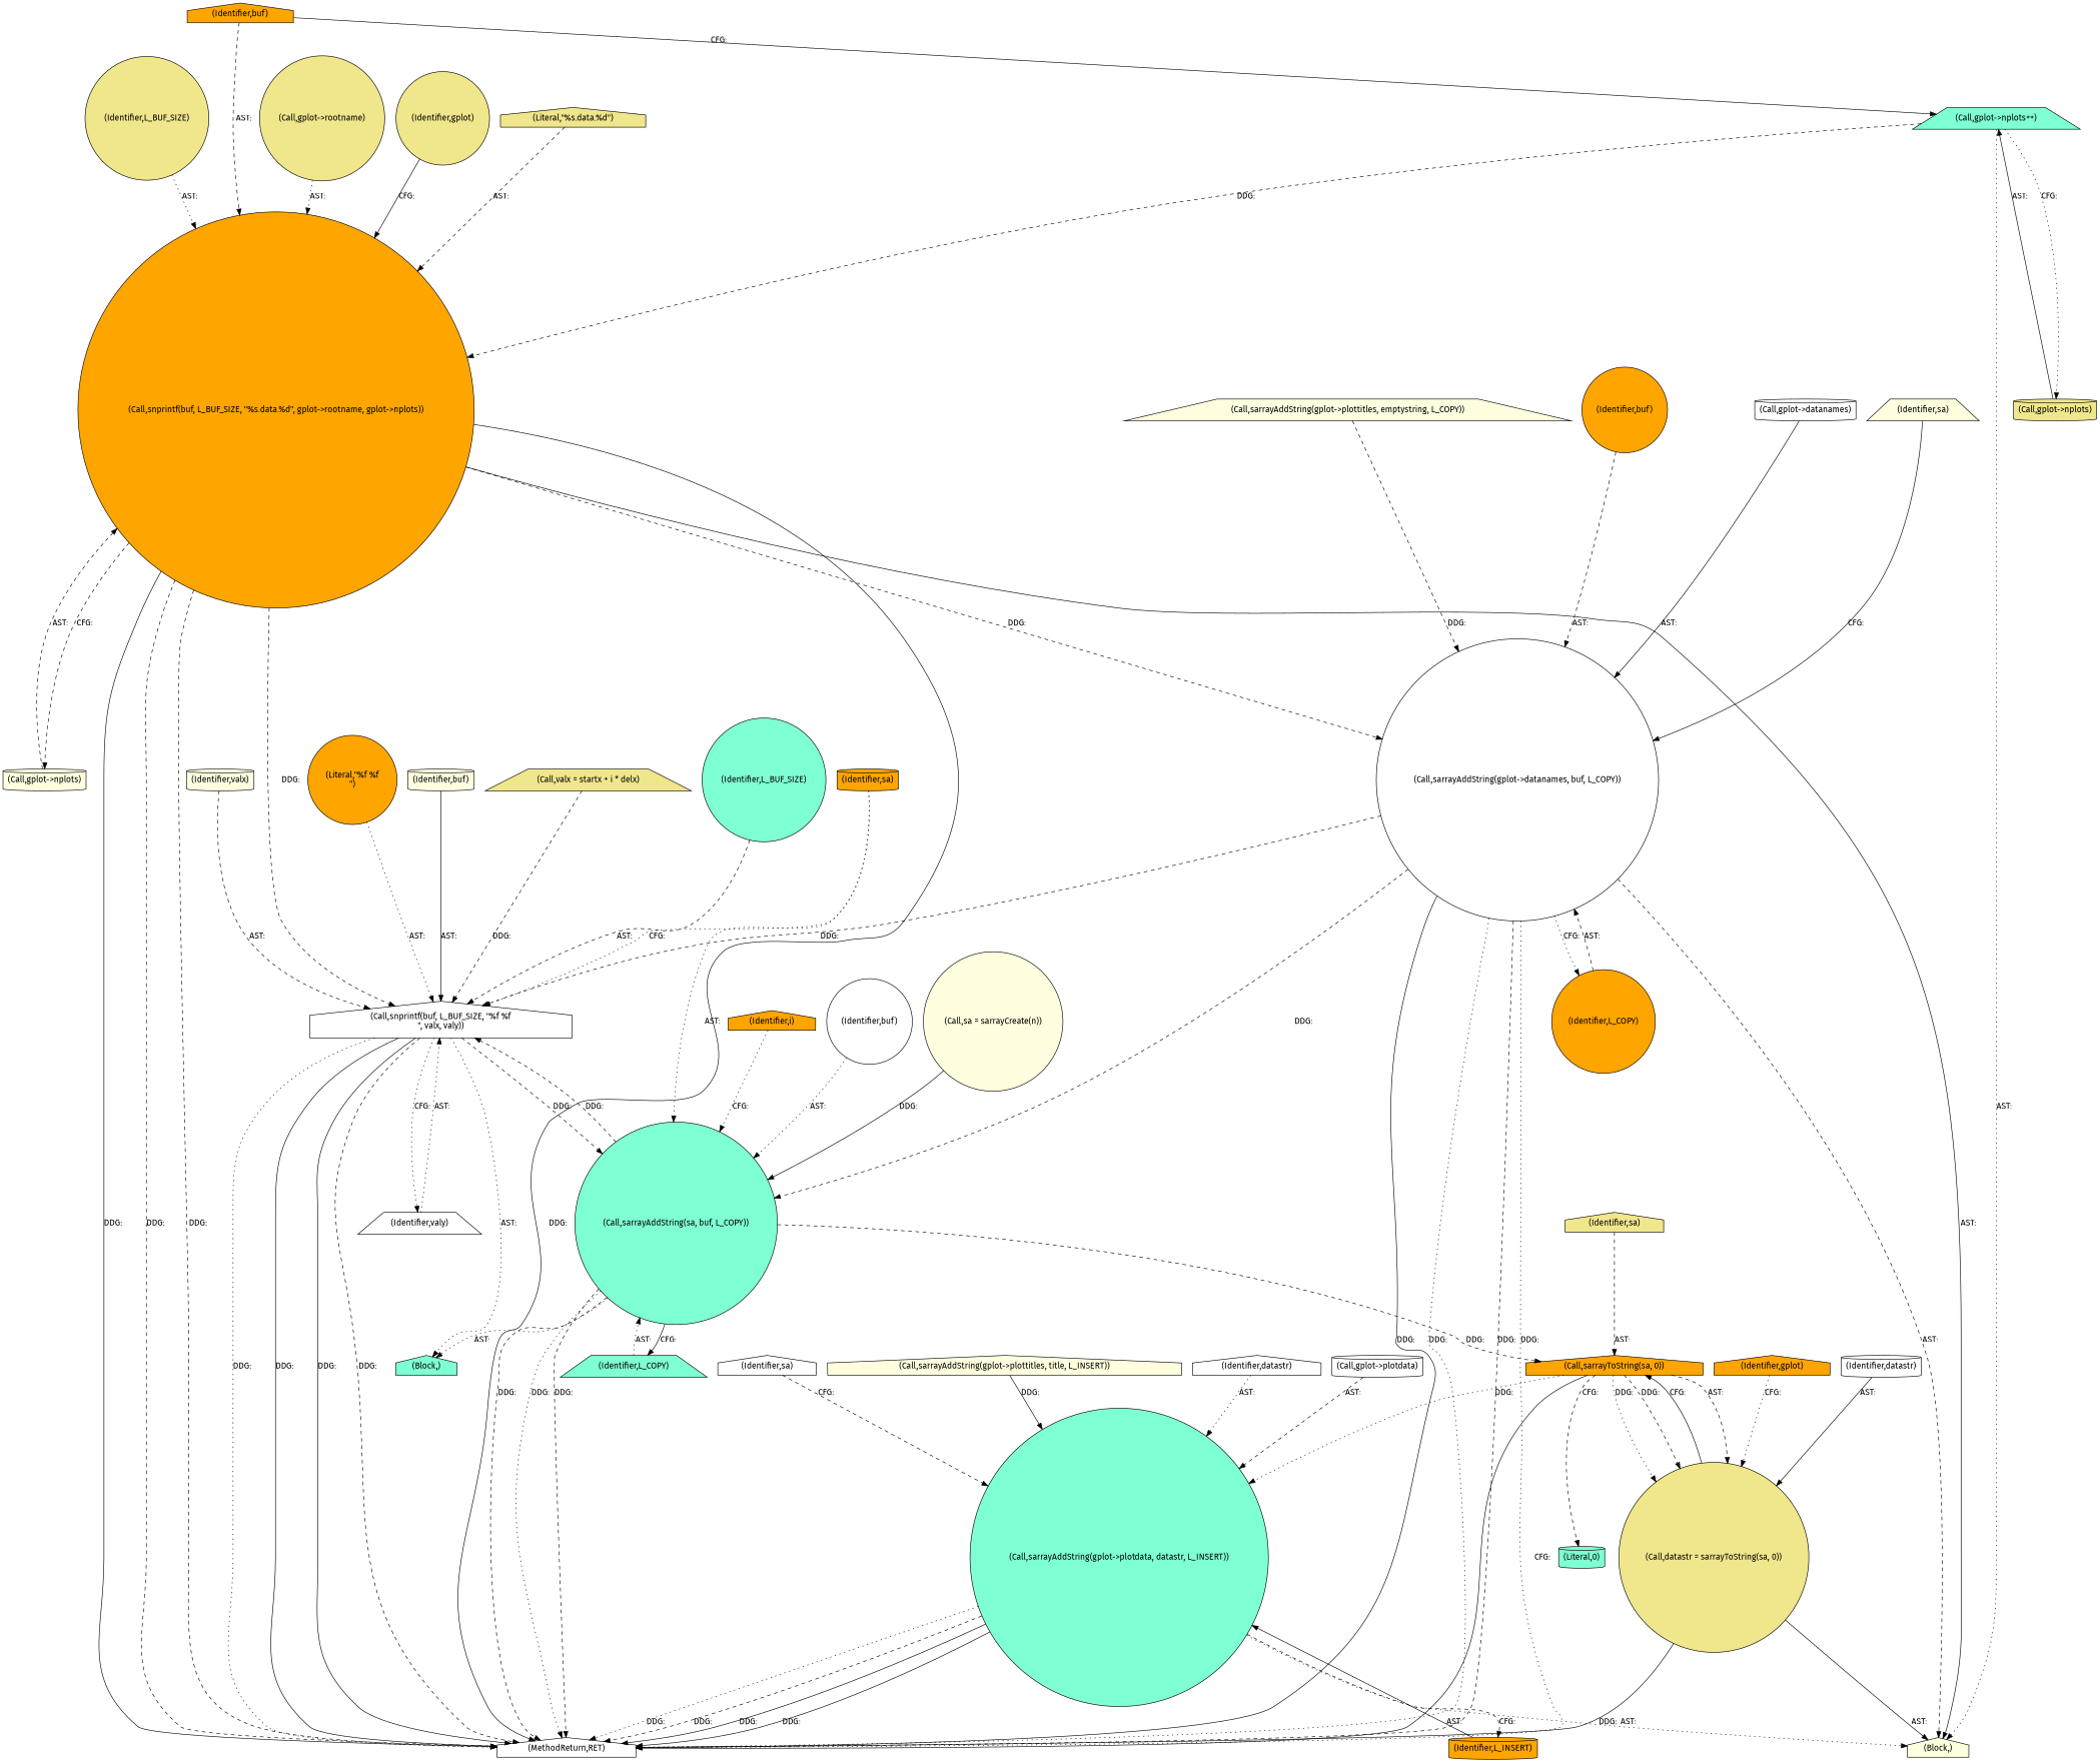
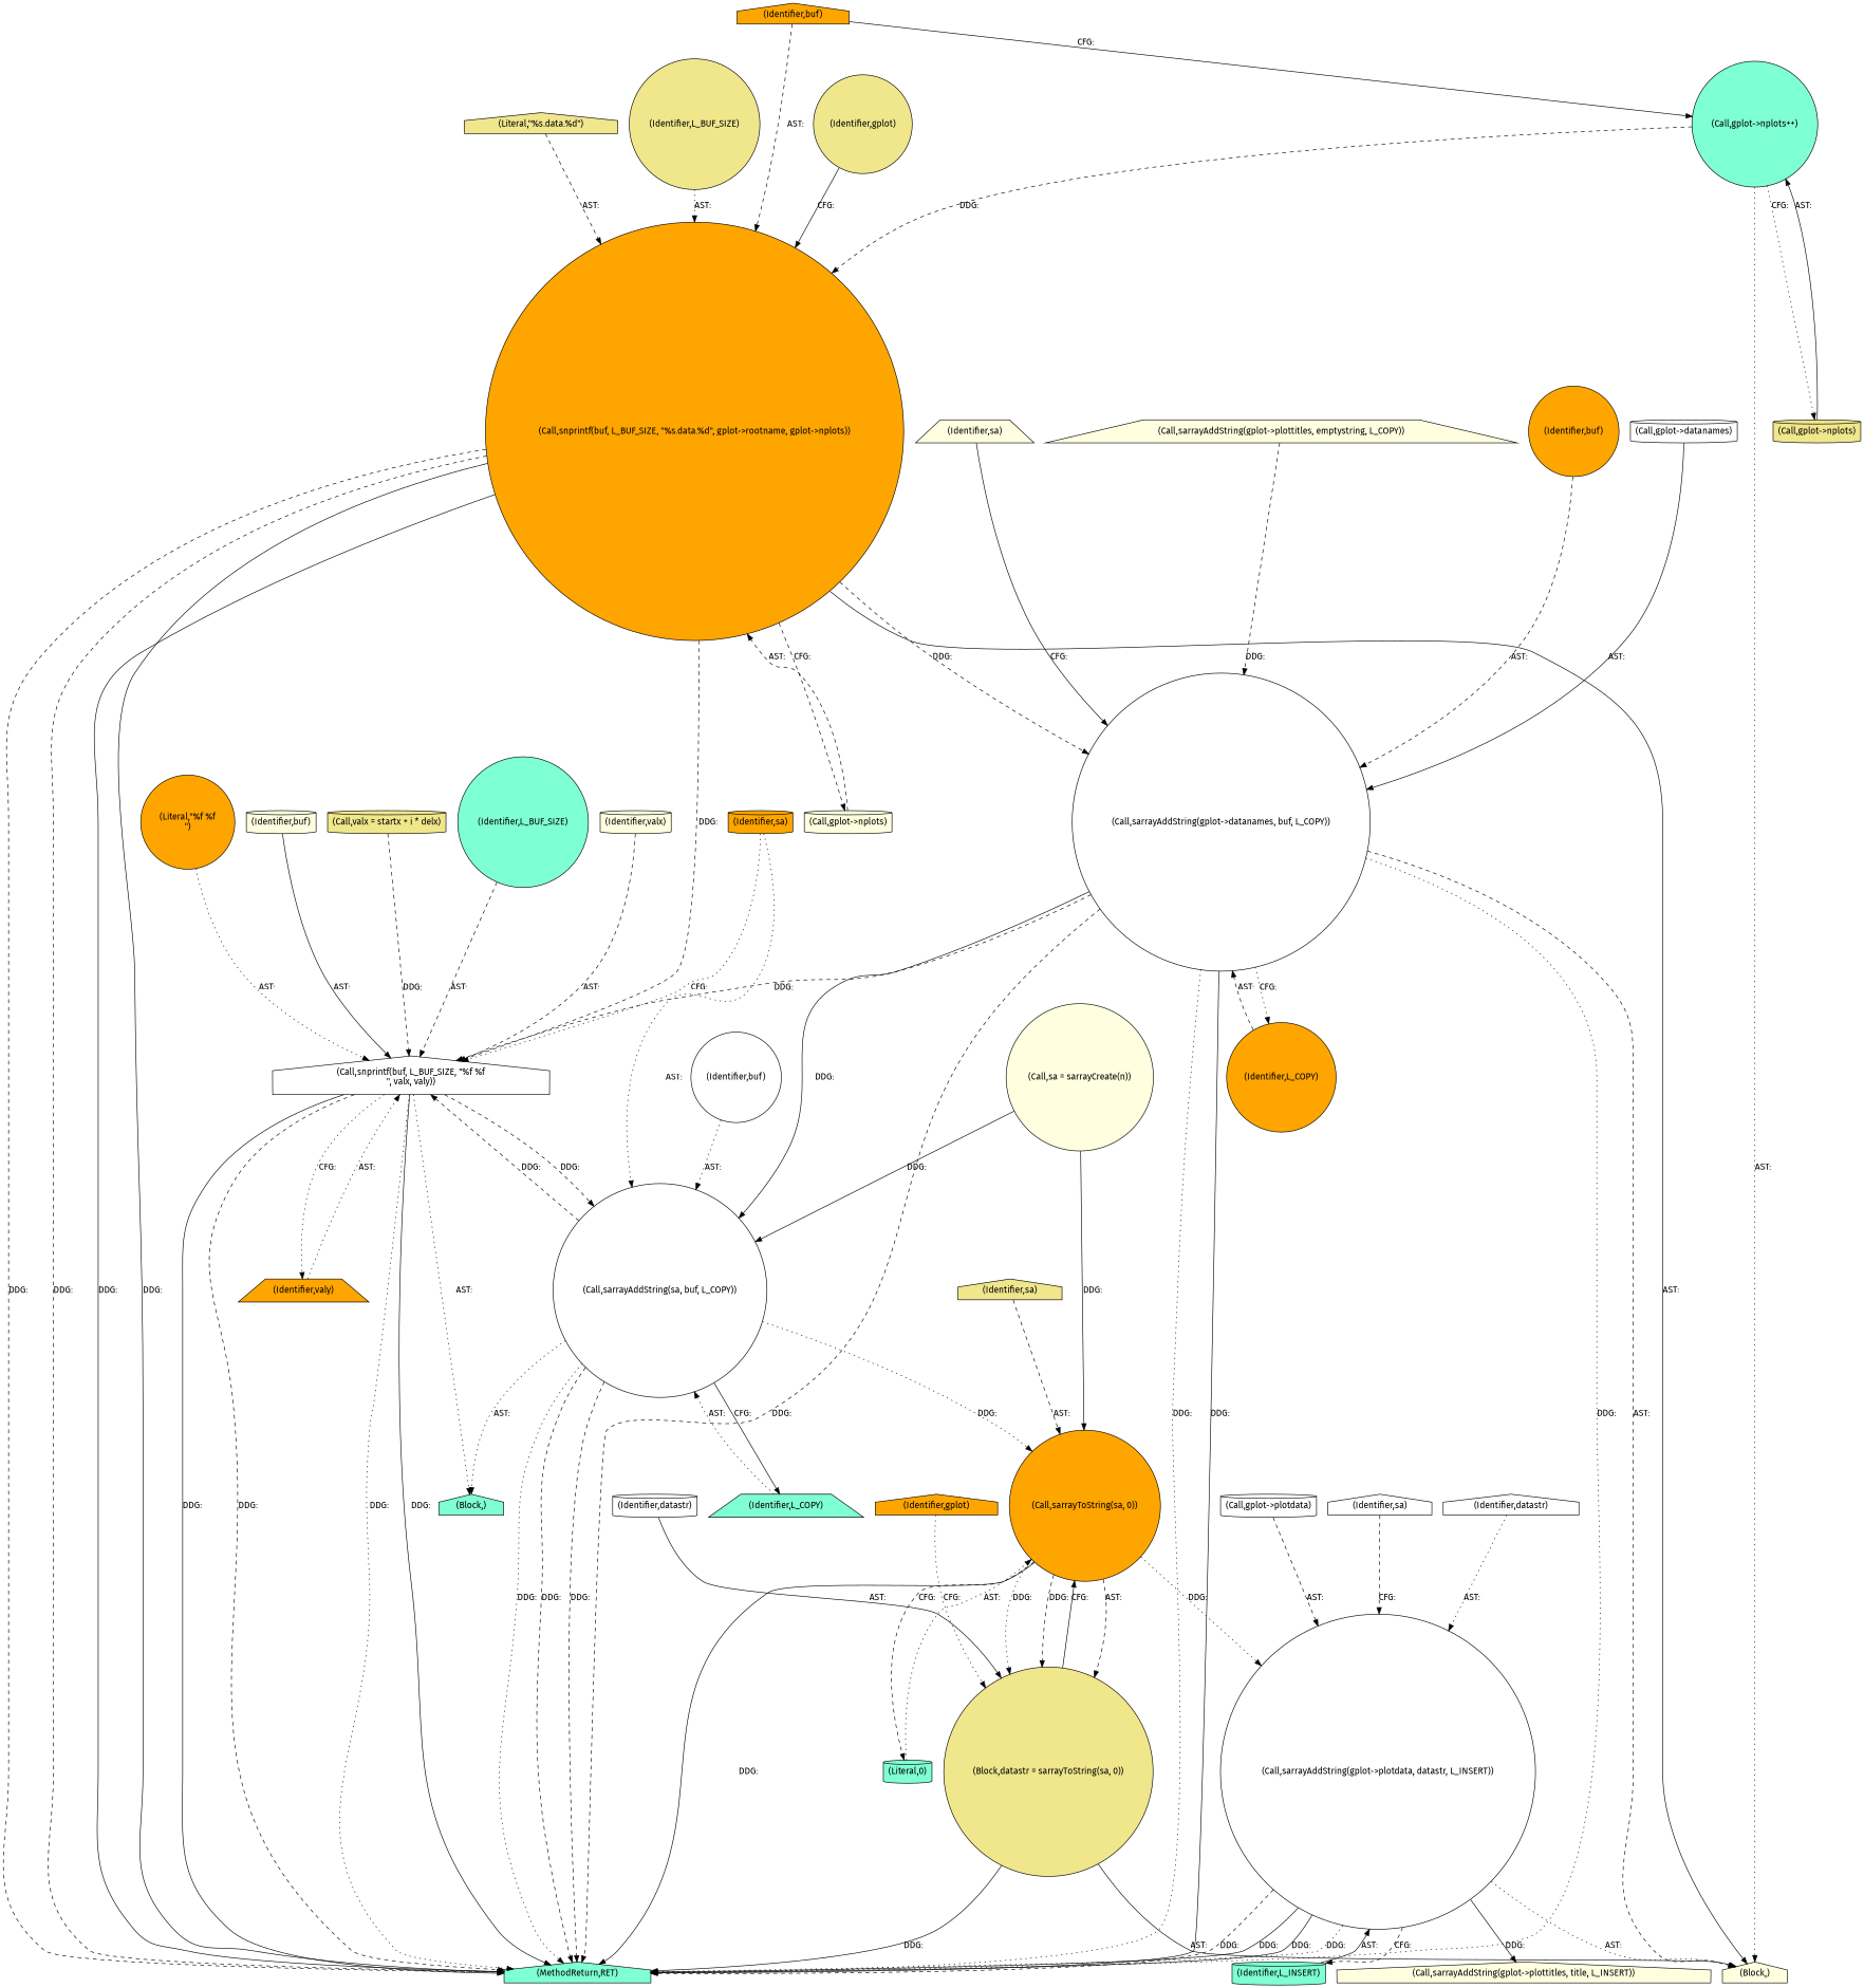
  digraph {
    fontname="Fira Sans"
    node [fillcolor=white fontname="Fira Sans" shape=circle style=filled]
    edge [fontname="Fira Sans" style=dashed]
    n1 [fillcolor=orange label="(Call,snprintf(buf, L_BUF_SIZE, \"%s.data.%d\", gplot->rootname, gplot->nplots))"]
    n2 [label="(Call,sarrayAddString(gplot->datanames, buf, L_COPY))"]
    n3 [label="(Call,snprintf(buf, L_BUF_SIZE, \"%f %f\n\", valx, valy))" shape=house]
    n4 [fillcolor=lightyellow label="(Block,)" shape=house]
    n5 [fillcolor=lightyellow label="(Call,gplot->nplots)" shape=cylinder]
-   n6 [label="(MethodReturn,RET)" shape=house]
-   n7 [fillcolor=aquamarine label="(Call,sarrayAddString(sa, buf, L_COPY))"]
+   n6 [fillcolor=aquamarine label="(MethodReturn,RET)" shape=house]
+   n7 [label="(Call,sarrayAddString(sa, buf, L_COPY))"]
    n8 [fillcolor=orange label="(Identifier,L_COPY)"]
    n9 [fillcolor=aquamarine label="(Block,)" shape=house]
-   n10 [label="(Identifier,valy)" shape=trapezium]
-   n11 [fillcolor=aquamarine label="(Call,gplot->nplots++)" shape=trapezium]
+   n10 [fillcolor=orange label="(Identifier,valy)" shape=trapezium]
+   n11 [fillcolor=aquamarine label="(Call,gplot->nplots++)"]
    n12 [fillcolor=khaki label="(Call,gplot->nplots)" shape=cylinder]
-   n13 [fillcolor=orange label="(Call,sarrayToString(sa, 0))" shape=house]
+   n13 [fillcolor=orange label="(Call,sarrayToString(sa, 0))"]
    n14 [fillcolor=aquamarine label="(Identifier,L_COPY)" shape=trapezium]
-   n15 [fillcolor=khaki label="(Call,datastr = sarrayToString(sa, 0))"]
+   n15 [fillcolor=khaki label="(Block,datastr = sarrayToString(sa, 0))"]
    n16 [fillcolor=aquamarine label="(Literal,0)" shape=cylinder]
-   n17 [fillcolor=aquamarine label="(Call,sarrayAddString(gplot->plotdata, datastr, L_INSERT))"]
-   n18 [fillcolor=orange label="(Identifier,L_INSERT)" shape=cylinder]
+   n17 [label="(Call,sarrayAddString(gplot->plotdata, datastr, L_INSERT))"]
+   n18 [fillcolor=aquamarine label="(Identifier,L_INSERT)" shape=cylinder]
    n19 [fillcolor=khaki label="(Identifier,L_BUF_SIZE)"]
-   n20 [fillcolor=khaki label="(Call,valx = startx + i * delx)" shape=trapezium]
+   n20 [fillcolor=khaki label="(Call,valx = startx + i * delx)" shape=cylinder]
    n21 [fillcolor=aquamarine label="(Identifier,L_BUF_SIZE)"]
    n22 [fillcolor=lightyellow label="(Identifier,valx)" shape=cylinder]
    n23 [label="(Identifier,buf)"]
    n24 [fillcolor=khaki label="(Identifier,sa)" shape=house]
    n25 [fillcolor=orange label="(Identifier,sa)" shape=cylinder]
    n26 [fillcolor=lightyellow label="(Call,sa = sarrayCreate(n))"]
    n27 [label="(Call,gplot->plotdata)" shape=cylinder]
    n28 [fillcolor=orange label="(Identifier,buf)" shape=house]
-   n29 [fillcolor=khaki label="(Call,gplot->rootname)"]
    n30 [fillcolor=khaki label="(Identifier,gplot)"]
    n31 [label="(Identifier,sa)" shape=house]
    n32 [fillcolor=lightyellow label="(Identifier,sa)" shape=trapezium]
    n33 [label="(Identifier,datastr)" shape=cylinder]
    n34 [fillcolor=orange label="(Identifier,gplot)" shape=house]
    n35 [fillcolor=lightyellow label="(Call,sarrayAddString(gplot->plottitles, emptystring, L_COPY))" shape=trapezium]
    n36 [label="(Identifier,datastr)" shape=house]
    n37 [fillcolor=orange label="(Identifier,buf)"]
    n38 [fillcolor=orange label="(Literal,\"%f %f\n\")"]
    n39 [label="(Call,gplot->datanames)" shape=cylinder]
    n40 [fillcolor=lightyellow label="(Call,sarrayAddString(gplot->plottitles, title, L_INSERT))" shape=house]
    n41 [fillcolor=khaki label="(Literal,\"%s.data.%d\")" shape=house]
    n42 [fillcolor=lightyellow label="(Identifier,buf)" shape=cylinder]
-   n43 [fillcolor=orange label="(Identifier,i)" shape=house]
    n1 -> n2 [label="DDG: "]
    n1 -> n3 [label="DDG: "]
    n1 -> n4 [label="AST: " style=solid]
    n1 -> n5 [label="CFG: "]
    n1 -> n6 [label="DDG: " style=solid]
    n1 -> n6 [label="DDG: "]
    n1 -> n6 [label="DDG: "]
    n1 -> n6 [label="DDG: " style=solid]
    n2 -> n3 [label="DDG: "]
    n2 -> n4 [label="AST: "]
    n2 -> n6 [label="DDG: "]
    n2 -> n6 [label="DDG: " style=dotted]
    n2 -> n6 [label="DDG: " style=solid]
    n2 -> n6 [label="DDG: " style=dotted]
-   n2 -> n7 [label="DDG: "]
+   n2 -> n7 [label="DDG: " style=solid]
    n2 -> n8 [label="CFG: " style=dotted]
    n3 -> n6 [label="DDG: "]
    n3 -> n6 [label="DDG: " style=dotted]
    n3 -> n6 [label="DDG: " style=solid]
    n3 -> n6 [label="DDG: " style=solid]
    n3 -> n7 [label="DDG: "]
    n3 -> n9 [label="AST: " style=dotted]
    n3 -> n10 [label="CFG: " style=dotted]
    n5 -> n1 [label="AST: "]
    n7 -> n3 [label="DDG: "]
    n7 -> n6 [label="DDG: "]
    n7 -> n6 [label="DDG: "]
    n7 -> n6 [label="DDG: " style=dotted]
    n7 -> n9 [label="AST: " style=dotted]
-   n7 -> n13 [label="DDG: "]
+   n7 -> n13 [label="DDG: " style=dotted]
    n7 -> n14 [label="CFG: " style=solid]
    n8 -> n2 [label="AST: "]
    n10 -> n3 [label="AST: " style=dotted]
    n11 -> n1 [label="DDG: "]
    n11 -> n4 [label="AST: " style=dotted]
    n11 -> n12 [label="CFG: " style=dotted]
    n12 -> n11 [label="AST: " style=solid]
-   n13 -> n6 [label="CFG: " style=solid]
+   n13 -> n6 [label="DDG: " style=solid]
    n13 -> n15 [label="AST: "]
    n13 -> n15 [label="DDG: " style=dotted]
    n13 -> n15 [label="DDG: "]
    n13 -> n16 [label="CFG: "]
    n13 -> n17 [label="DDG: " style=dotted]
    n14 -> n7 [label="AST: " style=dotted]
    n15 -> n4 [label="AST: " style=solid]
    n15 -> n6 [label="DDG: " style=solid]
    n15 -> n13 [label="CFG: " style=solid]
+   n16 -> n13 [label="AST: " style=dotted]
    n17 -> n4 [label="AST: " style=dotted]
    n17 -> n6 [label="DDG: " style=dotted]
    n17 -> n6 [label="DDG: "]
    n17 -> n6 [label="DDG: " style=solid]
    n17 -> n6 [label="DDG: " style=solid]
    n17 -> n18 [label="CFG: "]
    n18 -> n17 [label="AST: " style=solid]
    n19 -> n1 [label="AST: " style=dotted]
    n20 -> n3 [label="DDG: "]
    n21 -> n3 [label="AST: "]
    n22 -> n3 [label="AST: "]
    n23 -> n7 [label="AST: " style=dotted]
    n24 -> n13 [label="AST: "]
    n25 -> n3 [label="CFG: " style=dotted]
    n25 -> n7 [label="AST: " style=dotted]
    n26 -> n7 [label="DDG: " style=solid]
+   n26 -> n13 [label="DDG: " style=solid]
    n27 -> n17 [label="AST: "]
    n28 -> n1 [label="AST: "]
    n28 -> n11 [label="CFG: " style=solid]
-   n29 -> n1 [label="AST: " style=dotted]
    n30 -> n1 [label="CFG: " style=solid]
    n31 -> n17 [label="CFG: "]
    n32 -> n2 [label="CFG: " style=solid]
    n33 -> n15 [label="AST: " style=solid]
    n34 -> n15 [label="CFG: " style=dotted]
    n35 -> n2 [label="DDG: "]
    n36 -> n17 [label="AST: " style=dotted]
    n37 -> n2 [label="AST: "]
    n38 -> n3 [label="AST: " style=dotted]
    n39 -> n2 [label="AST: " style=solid]
-   n40 -> n17 [label="DDG: " style=solid]
+   n17 -> n40 [label="DDG: " style=solid]
    n41 -> n1 [label="AST: "]
    n42 -> n3 [label="AST: " style=solid]
-   n43 -> n7 [label="CFG: " style=dotted]
  }
